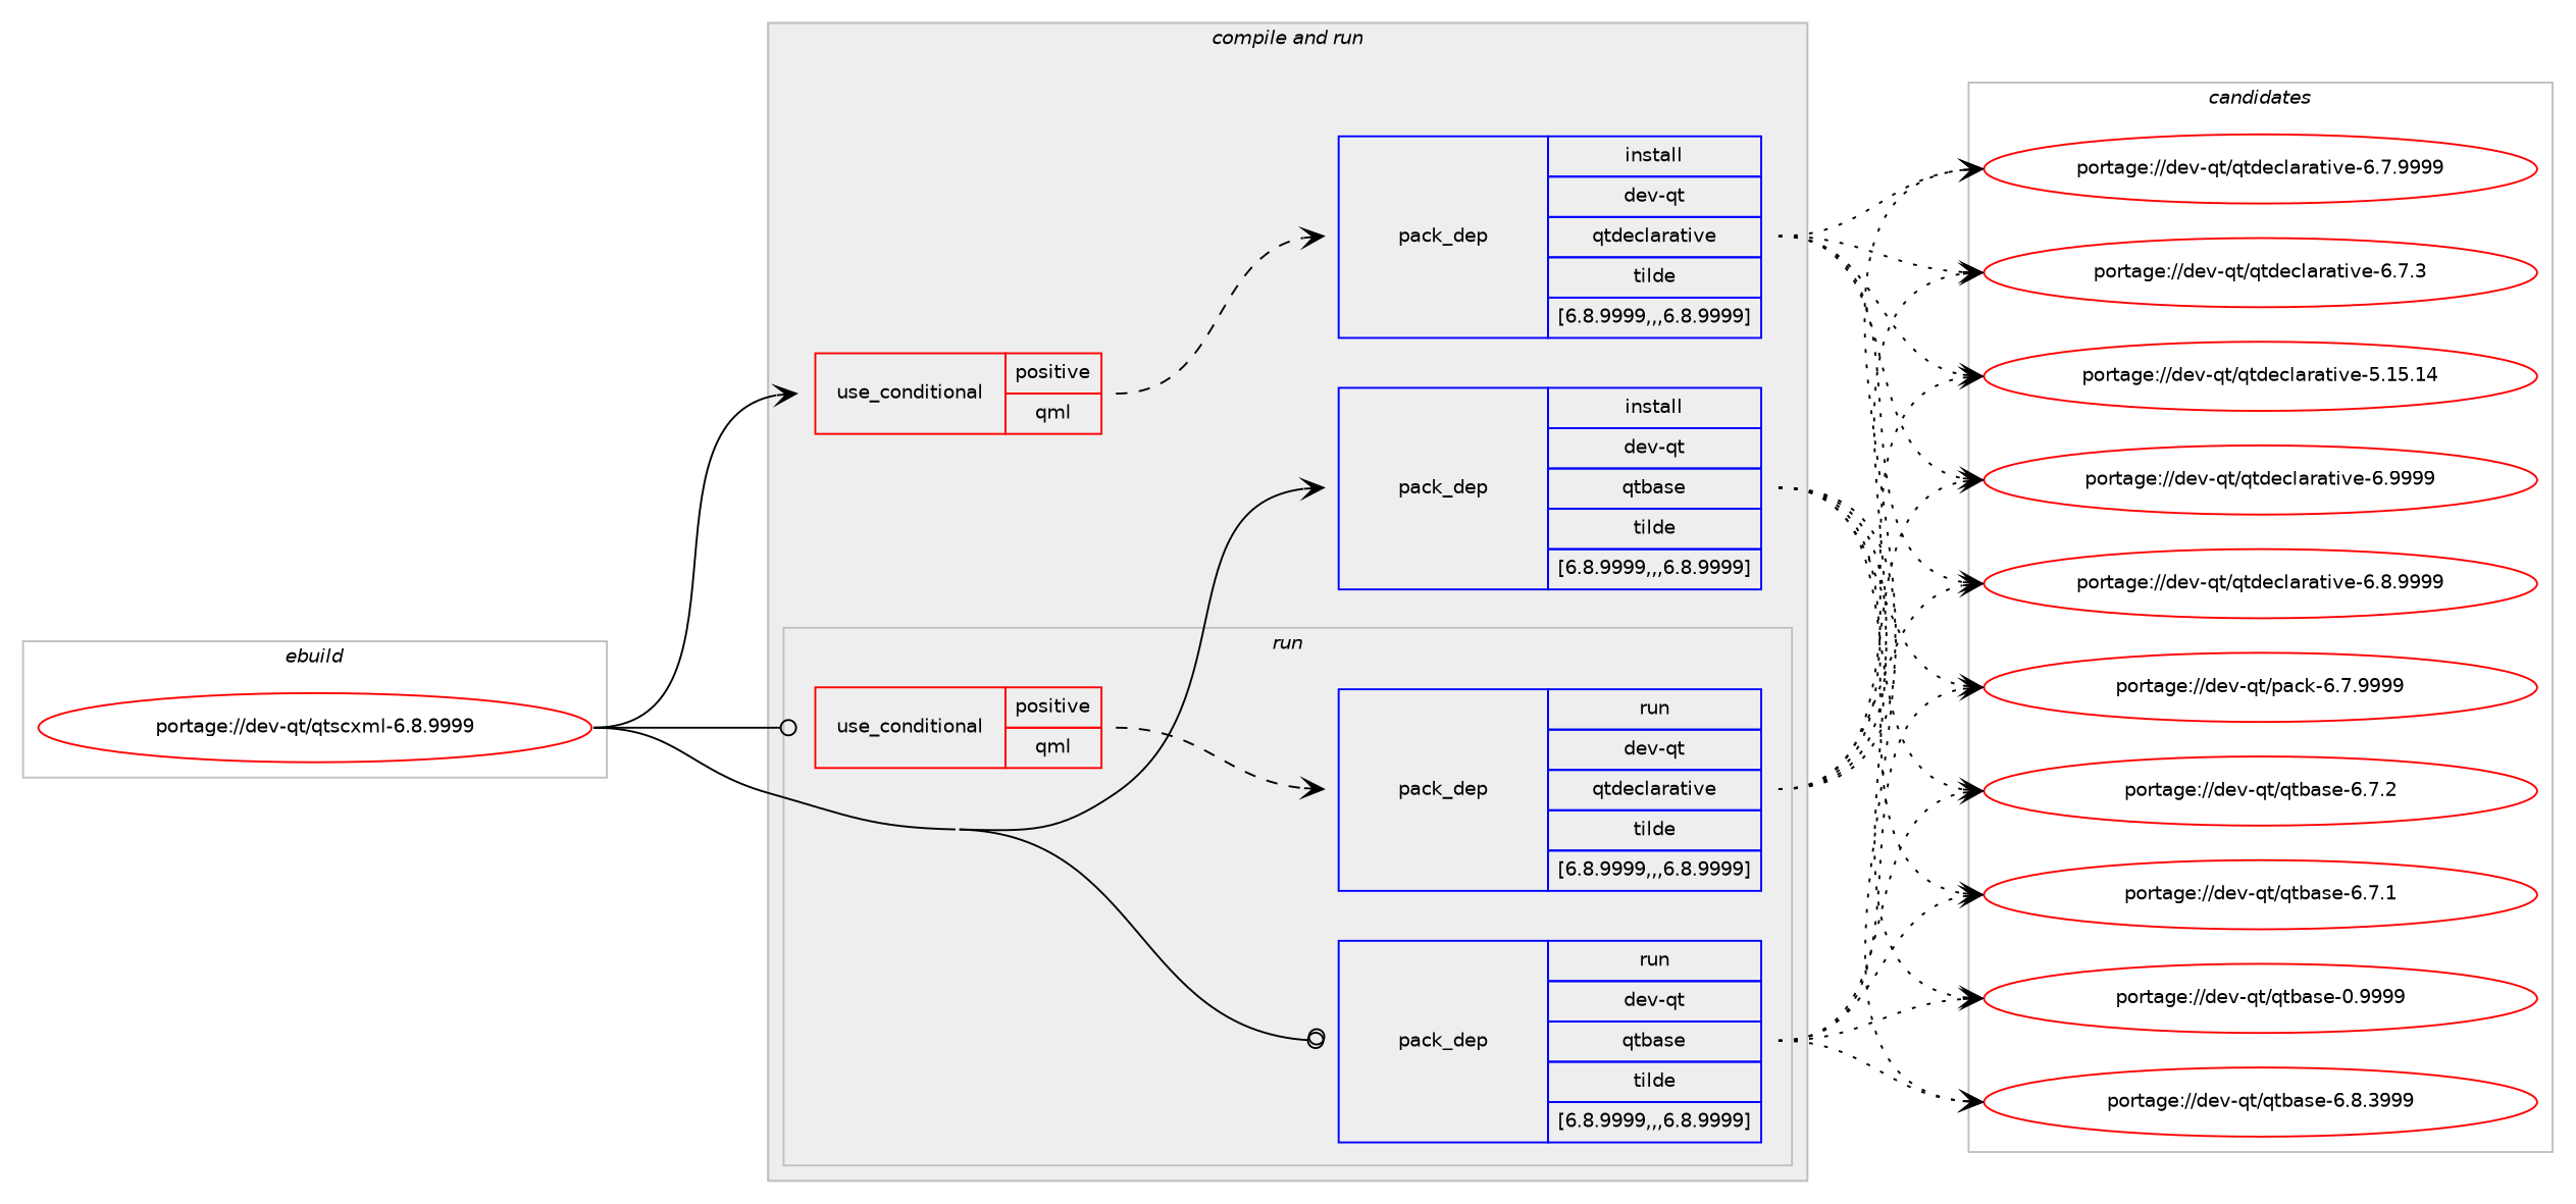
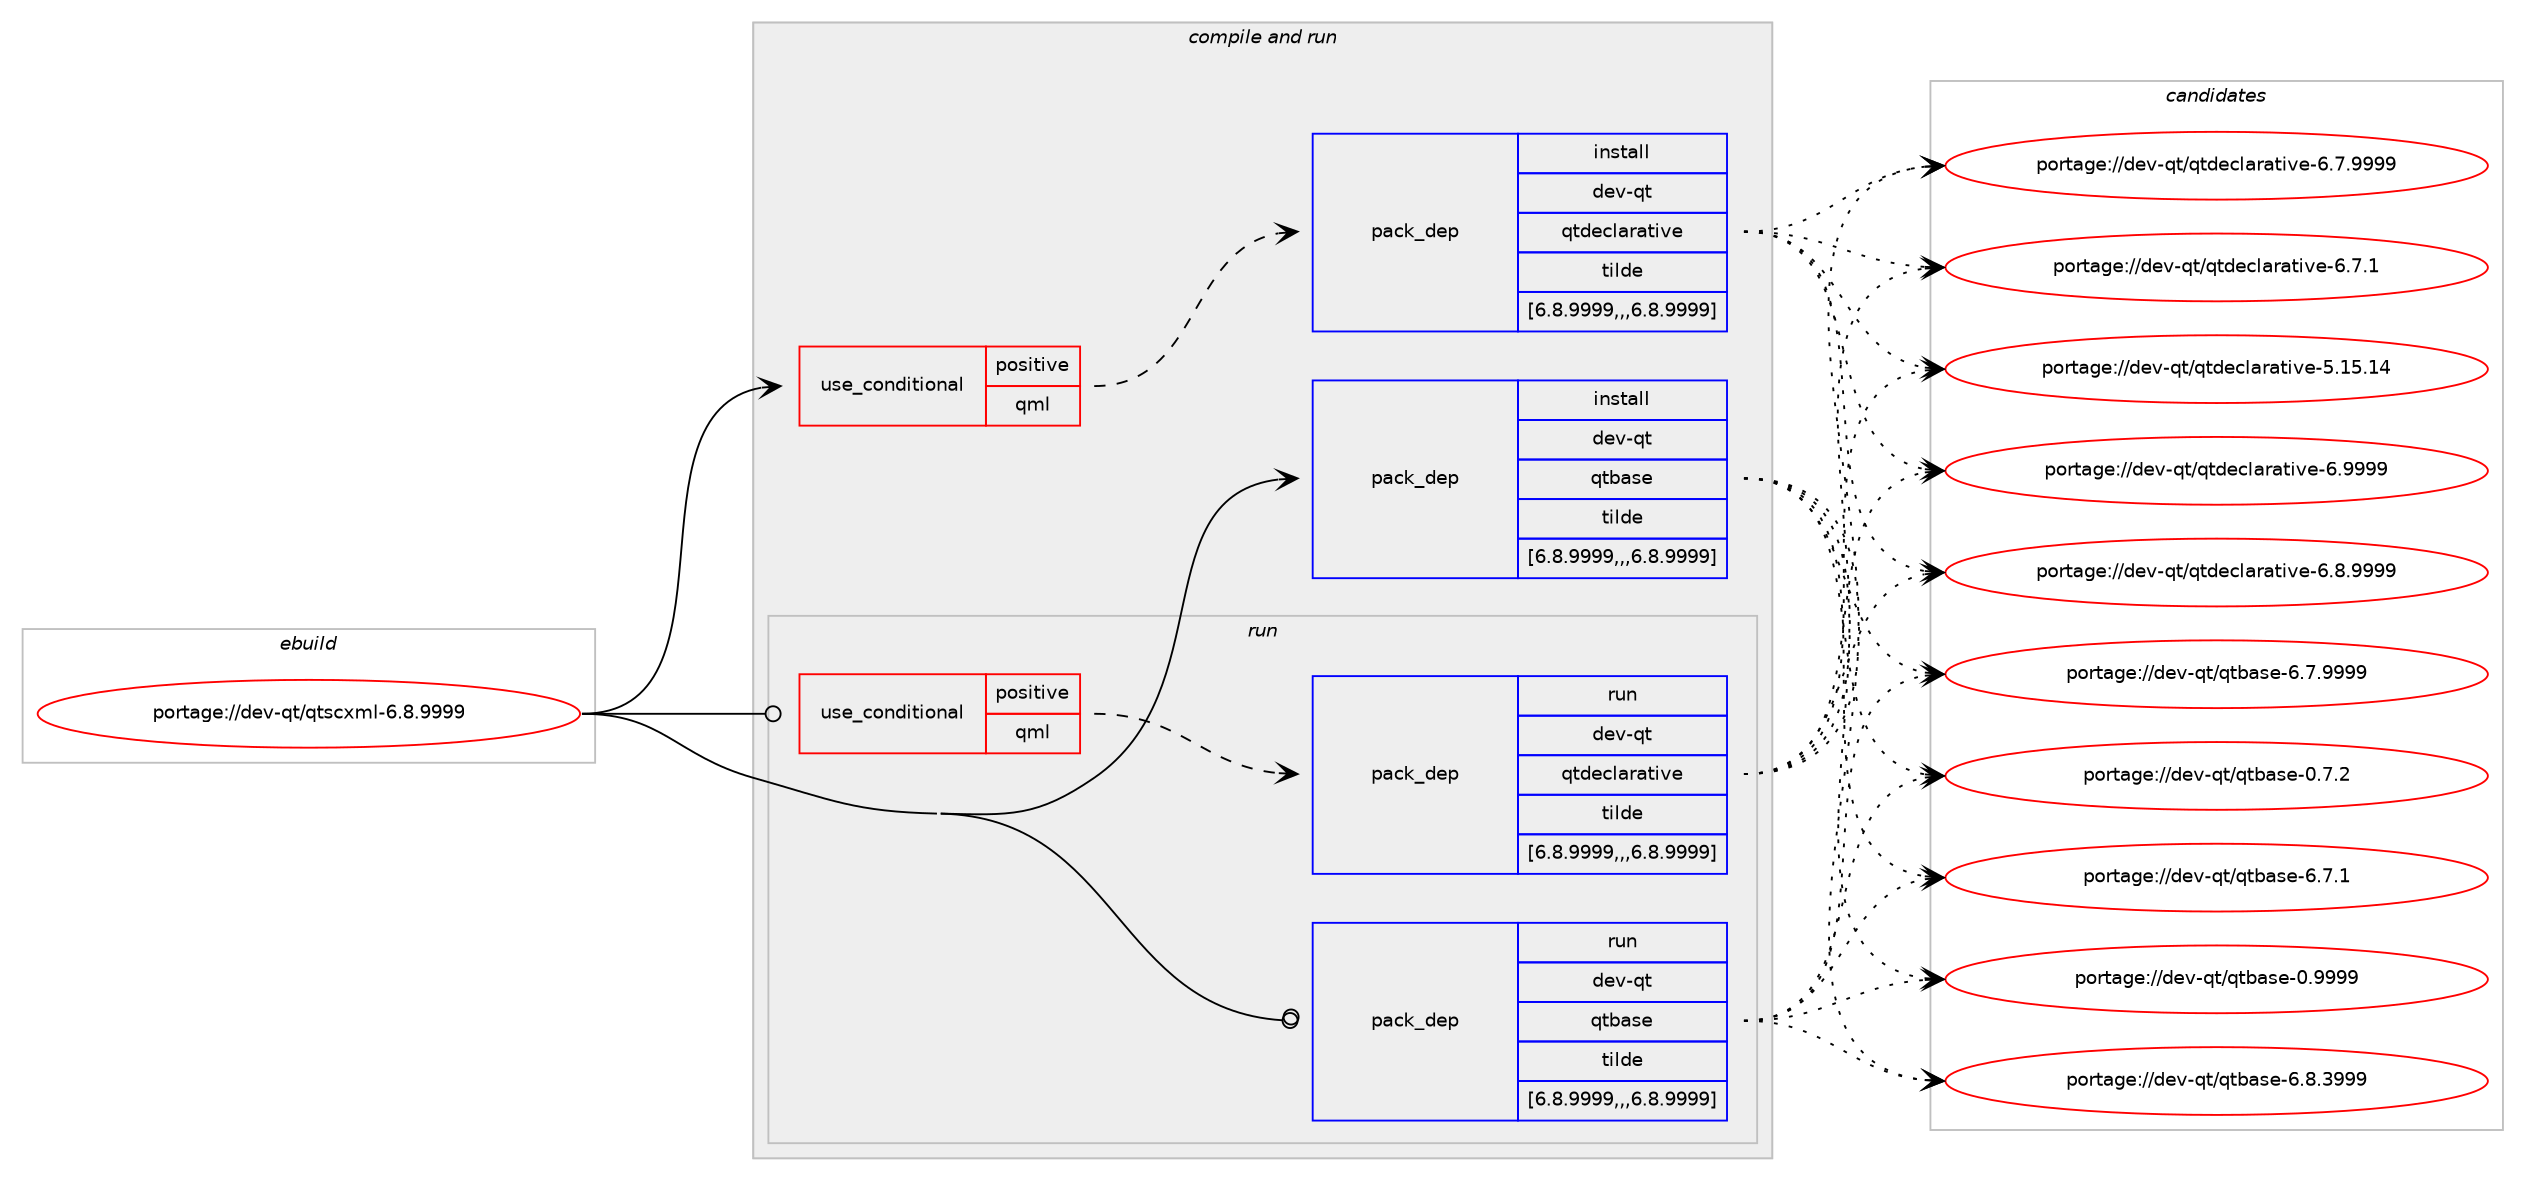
  digraph {
    compound=true
    concentrate=true
    fontname=Helvetica
    fontsize=10
    newrank=true
    rankdir=LR
    ranksep=1.5
    node [color=red fontname=Helvetica fontsize=10]
    edge [arrowhead=vee headport=w style=dotted tailport=e weight=100]
    n1 [label="portage://dev-qt/qtscxml-6.8.9999" width=4]
    n2 [color=blue label=<<TABLE BORDER="0" CELLBORDER="1" CELLSPACING="0" CELLPADDING="4" WIDTH="220"><TR><TD ROWSPAN="6" CELLPADDING="30">pack_dep</TD></TR><TR><TD WIDTH="110">install</TD></TR><TR><TD>dev-qt</TD></TR><TR><TD>qtdeclarative</TD></TR><TR><TD>tilde</TD></TR><TR><TD>[6.8.9999,,,6.8.9999]</TD></TR></TABLE>> shape=none]
    n3 [label=<<TABLE BORDER="0" CELLBORDER="1" CELLSPACING="0" CELLPADDING="4"><TR><TD ROWSPAN="3" CELLPADDING="10">use_conditional</TD></TR><TR><TD>positive</TD></TR><TR><TD>qml</TD></TR></TABLE>> shape=none]
    n4 [color=blue label=<<TABLE BORDER="0" CELLBORDER="1" CELLSPACING="0" CELLPADDING="4" WIDTH="220"><TR><TD ROWSPAN="6" CELLPADDING="30">pack_dep</TD></TR><TR><TD WIDTH="110">install</TD></TR><TR><TD>dev-qt</TD></TR><TR><TD>qtbase</TD></TR><TR><TD>tilde</TD></TR><TR><TD>[6.8.9999,,,6.8.9999]</TD></TR></TABLE>> shape=none]
    n5 [color=blue label=<<TABLE BORDER="0" CELLBORDER="1" CELLSPACING="0" CELLPADDING="4" WIDTH="220"><TR><TD ROWSPAN="6" CELLPADDING="30">pack_dep</TD></TR><TR><TD WIDTH="110">run</TD></TR><TR><TD>dev-qt</TD></TR><TR><TD>qtdeclarative</TD></TR><TR><TD>tilde</TD></TR><TR><TD>[6.8.9999,,,6.8.9999]</TD></TR></TABLE>> shape=none]
    n6 [label=<<TABLE BORDER="0" CELLBORDER="1" CELLSPACING="0" CELLPADDING="4"><TR><TD ROWSPAN="3" CELLPADDING="10">use_conditional</TD></TR><TR><TD>positive</TD></TR><TR><TD>qml</TD></TR></TABLE>> shape=none]
    n7 [color=blue label=<<TABLE BORDER="0" CELLBORDER="1" CELLSPACING="0" CELLPADDING="4" WIDTH="220"><TR><TD ROWSPAN="6" CELLPADDING="30">pack_dep</TD></TR><TR><TD WIDTH="110">run</TD></TR><TR><TD>dev-qt</TD></TR><TR><TD>qtbase</TD></TR><TR><TD>tilde</TD></TR><TR><TD>[6.8.9999,,,6.8.9999]</TD></TR></TABLE>> shape=none]
    n8 [label="portage://dev-qt/qtdeclarative-6.9999" width=4]
    n9 [label="portage://dev-qt/qtdeclarative-6.8.9999" width=4]
    n10 [label="portage://dev-qt/qtdeclarative-6.7.9999" width=4]
-   n11 [label="portage://dev-qt/qtdeclarative-6.7.3" width=4]
+   n11 [label="portage://dev-qt/qtdeclarative-6.7.1" width=4]
    n12 [label="portage://dev-qt/qtdeclarative-5.15.14" width=4]
    n13 [label="portage://dev-qt/qtbase-0.9999" width=4]
    n14 [label="portage://dev-qt/qtbase-6.8.3999" width=4]
-   n15 [label="portage://dev-qt/pack-6.7.9999" width=4]
-   n16 [label="portage://dev-qt/qtbase-6.7.2" width=4]
+   n15 [label="portage://dev-qt/qtbase-6.7.9999" width=4]
+   n16 [label="portage://dev-qt/qtbase-0.7.2" width=4]
    n17 [label="portage://dev-qt/qtbase-6.7.1" width=4]
    subgraph cluster_1 {
      color=gray
      label=<<i>ebuild</i>>
      rank=same
      n1
    }
    subgraph cluster_2 {
      color=gray
      label=<<i>dependencies</i>>
      subgraph cluster_3 {
        color=gray
        fillcolor="#eeeeee"
        label=<<i>compile</i>>
        style=filled
        subgraph sub_4 {
          color=gray
          fillcolor="#eeeeee"
          label=<<i>compile</i>>
          style=filled
          n3
          subgraph sub_5 {
            color=gray
            fillcolor="#eeeeee"
            label=<<i>compile</i>>
            style=filled
            n2
          }
        }
        subgraph sub_6 {
          color=gray
          fillcolor="#eeeeee"
          label=<<i>compile</i>>
          style=filled
          n4
        }
      }
      subgraph cluster_7 {
        color=gray
        fillcolor="#eeeeee"
        label=<<i>compile and run</i>>
        style=filled
      }
      subgraph cluster_8 {
        color=gray
        fillcolor="#eeeeee"
        label=<<i>run</i>>
        style=filled
        subgraph sub_9 {
          color=gray
          fillcolor="#eeeeee"
          label=<<i>run</i>>
          style=filled
          n6
          subgraph sub_10 {
            color=gray
            fillcolor="#eeeeee"
            label=<<i>run</i>>
            style=filled
            n5
          }
        }
        subgraph sub_11 {
          color=gray
          fillcolor="#eeeeee"
          label=<<i>run</i>>
          style=filled
          n7
        }
      }
    }
    subgraph cluster_12 {
      color=gray
      label=<<i>candidates</i>>
      rank=same
      subgraph sub_13 {
        color=black
        label=<<i>candidates</i>>
        nodesep=1
        rank=same
        n8
        n9
        n10
        n11
        n12
      }
      subgraph sub_14 {
        color=black
        label=<<i>candidates</i>>
        nodesep=1
        rank=same
        n13
        n14
        n15
        n16
        n17
      }
      subgraph sub_15 {
        color=black
        label=<<i>candidates</i>>
        nodesep=1
        rank=same
        n8
        n9
        n10
        n11
        n12
      }
      subgraph sub_16 {
        color=black
        label=<<i>candidates</i>>
        nodesep=1
        rank=same
        n13
        n14
        n15
        n16
        n17
      }
    }
    n1 -> n3 [style=solid weight=20]
    n1 -> n4 [style=solid weight=20]
    n1 -> n6 [arrowhead=odot style=solid weight=20]
    n1 -> n7 [arrowhead=odot style=solid weight=20]
    n2 -> n8
    n2 -> n9
    n2 -> n10
    n2 -> n11
    n2 -> n12
    n3 -> n2 [style=dashed weight=20]
    n4 -> n13
    n4 -> n14
    n4 -> n15
    n4 -> n16
    n4 -> n17
    n5 -> n8
    n5 -> n9
    n5 -> n10
    n5 -> n11
    n5 -> n12
    n6 -> n5 [style=dashed weight=20]
    n7 -> n13
    n7 -> n14
    n7 -> n15
    n7 -> n16
    n7 -> n17
  }
